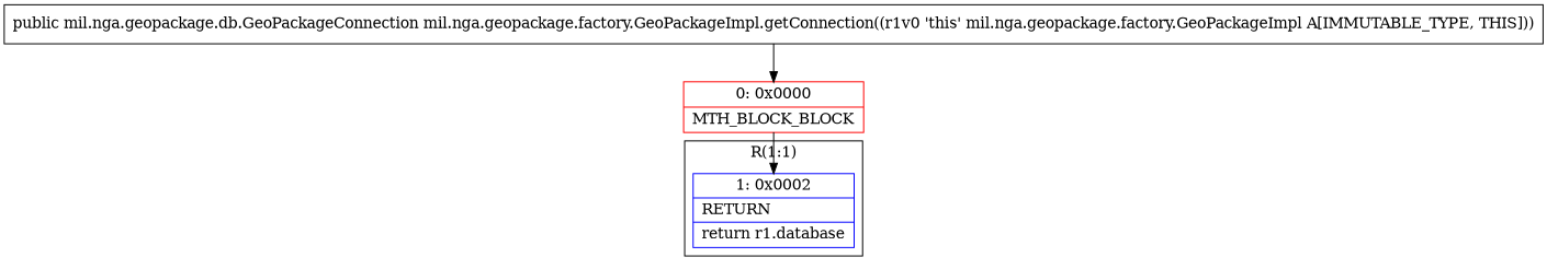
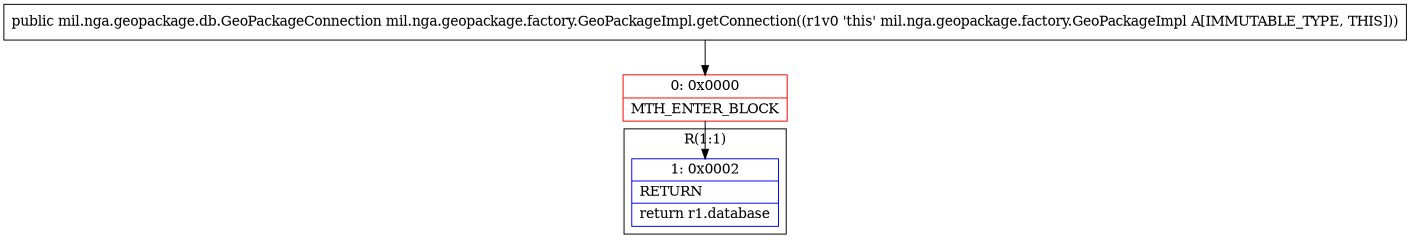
  digraph {
    node [shape=record]
    n1 [color=blue label="{1\:\ 0x0002|RETURN\l|return r1.database\l}"]
-   n2 [color=red label="{0\:\ 0x0000|MTH_BLOCK_BLOCK\l}"]
+   n2 [color=red label="{0\:\ 0x0000|MTH_ENTER_BLOCK\l}"]
    n3 [label="{public mil.nga.geopackage.db.GeoPackageConnection mil.nga.geopackage.factory.GeoPackageImpl.getConnection((r1v0 'this' mil.nga.geopackage.factory.GeoPackageImpl A[IMMUTABLE_TYPE, THIS])) }"]
    subgraph cluster_1 {
      label="R(1:1)"
      n1
    }
    n2 -> n1
    n3 -> n2
  }
